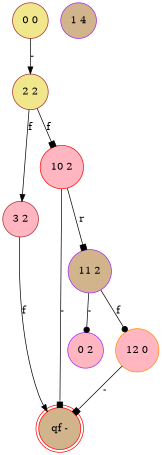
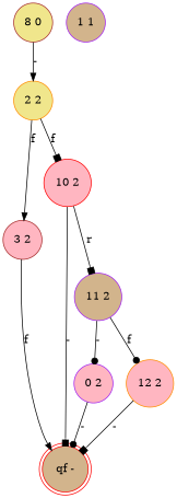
  digraph {
    node [color=purple fillcolor=lightpink shape=circle style=filled]
    edge [arrowhead=box]
-   "2 2" [color=brown fillcolor=khaki]
+   "2 2" [color=darkorange fillcolor=khaki]
    "3 2" [color=brown]
    "10 2" [color=red]
    "qf -" [color=red fillcolor=tan shape=doublecircle]
    "11 2" [fillcolor=tan]
    "0 2"
-   "12 2" [color=darkorange label="12 0"]
-   "0 0" [color=brown fillcolor=khaki]
-   "1 1" [fillcolor=tan label="1 4"]
+   "12 2" [color=darkorange]
+   "0 0" [color=brown fillcolor=khaki label="8 0"]
+   "1 1" [fillcolor=tan]
    "2 2" -> "3 2" [arrowhead=normal label=f]
    "2 2" -> "10 2" [label=f]
    "3 2" -> "qf -" [arrowhead=normal label=f]
    "10 2" -> "qf -" [label="-"]
    "10 2" -> "11 2" [label=r]
    "11 2" -> "0 2" [arrowhead=dot label="-"]
    "11 2" -> "12 2" [arrowhead=dot label=f]
+   "0 2" -> "qf -" [arrowhead=dot label="-"]
    "12 2" -> "qf -" [label="-"]
    "0 0" -> "2 2" [arrowhead=normal label="-"]
  }
